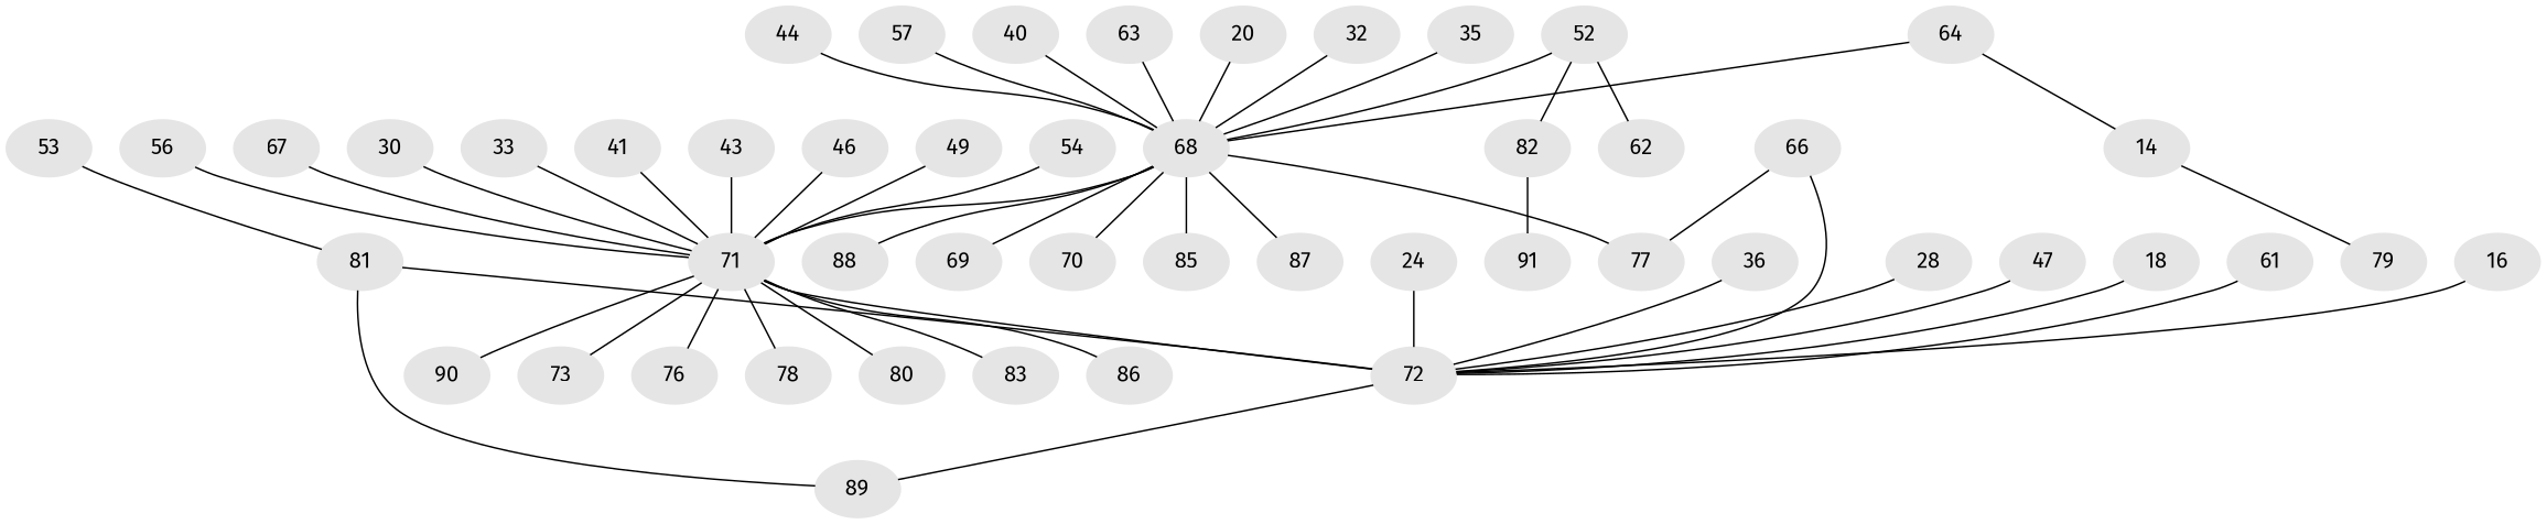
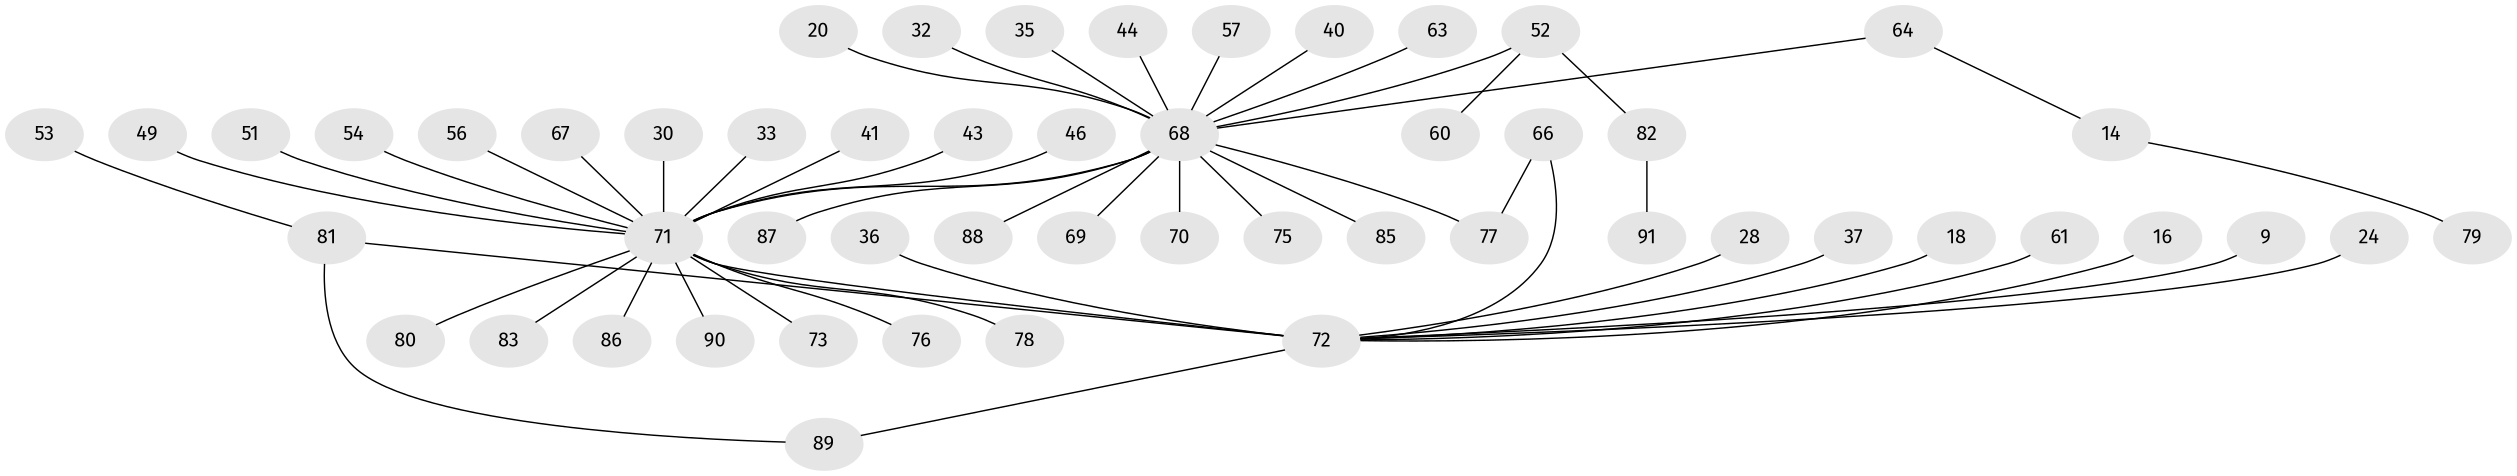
  graph {
    fontname="Fira Sans"
    node [color=gray90 fontname="Fira Sans" style=filled]
    edge [fontname="Fira Sans"]
    72 [super="+7+59"]
    89 [super="+10"]
+   9
    16
    68 [super="+37+2+1+6"]
    71 [super="+34+23+65+39+54"]
    77
    69
    70
+   75
    85
    87
    88
    20
    24 [super="+17"]
    73
    76
    78
    80
    83
    86
    90
    30
    n24 [label=33]
    32
    35 [super="+3+13+19"]
    36
    n28 [label=28]
    41
    43
    44
    46
-   47
+   47 [label=37]
    49
+   51
    52
-   62
+   62 [label=60]
    82
    91
    53
    81
    n42 [label=54]
    56
    57
    n45 [label=18]
    n46 [label=40]
    61
    63
    64 [super="+40"]
    n50 [label=14]
    79
    66 [super="+18"]
    67
    72 -- 89
+   9 -- 72
    16 -- 72
    68 -- 71 [weight=4]
    68 -- 77
    68 -- 69
    68 -- 70
+   68 -- 75
    68 -- 85
    68 -- 87
    68 -- 88
    71 -- 72 [weight=5]
    71 -- 73
    71 -- 76
    71 -- 78
    71 -- 80
    71 -- 83
    71 -- 86
    71 -- 90
    20 -- 68
    24 -- 72
    30 -- 71
    n24 -- 71
    32 -- 68
    35 -- 68
    36 -- 72
    n28 -- 72
    41 -- 71
    43 -- 71
    44 -- 68
    46 -- 71
    47 -- 72
    49 -- 71
+   51 -- 71
    52 -- 68
    52 -- 62
    52 -- 82
    82 -- 91
    53 -- 81
    81 -- 72
    81 -- 89
    n42 -- 71
    56 -- 71
    57 -- 68
    n45 -- 72
    n46 -- 68
    61 -- 72
    63 -- 68
    64 -- 68
    64 -- n50
    n50 -- 79
    66 -- 72
    66 -- 77
    67 -- 71
  }
